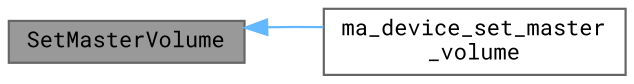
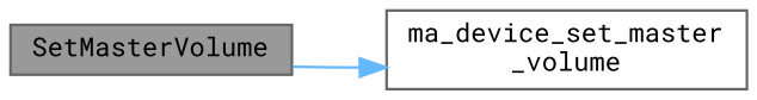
  digraph {
    rankdir=LR
    fontname="Roboto Mono"
    node [fontname="Roboto Mono" fontsize=10 shape=box style=filled]
    n1 [color=gray40 fillcolor=grey60 fontcolor=black height=0.2 label=SetMasterVolume width=0.4]
    n2 [color=grey40 fillcolor=white height=0.2 label="ma_device_set_master\l_volume" width=0.4]
-   n2 -> n1 [color=steelblue1 fontname="Roboto Mono" fontsize=10 labelfontname=Helvetica labelfontsize=10 style=solid]
+   n1 -> n2 [color=steelblue1 fontname="Roboto Mono" fontsize=10 labelfontname=Helvetica labelfontsize=10 style=solid]
  }
